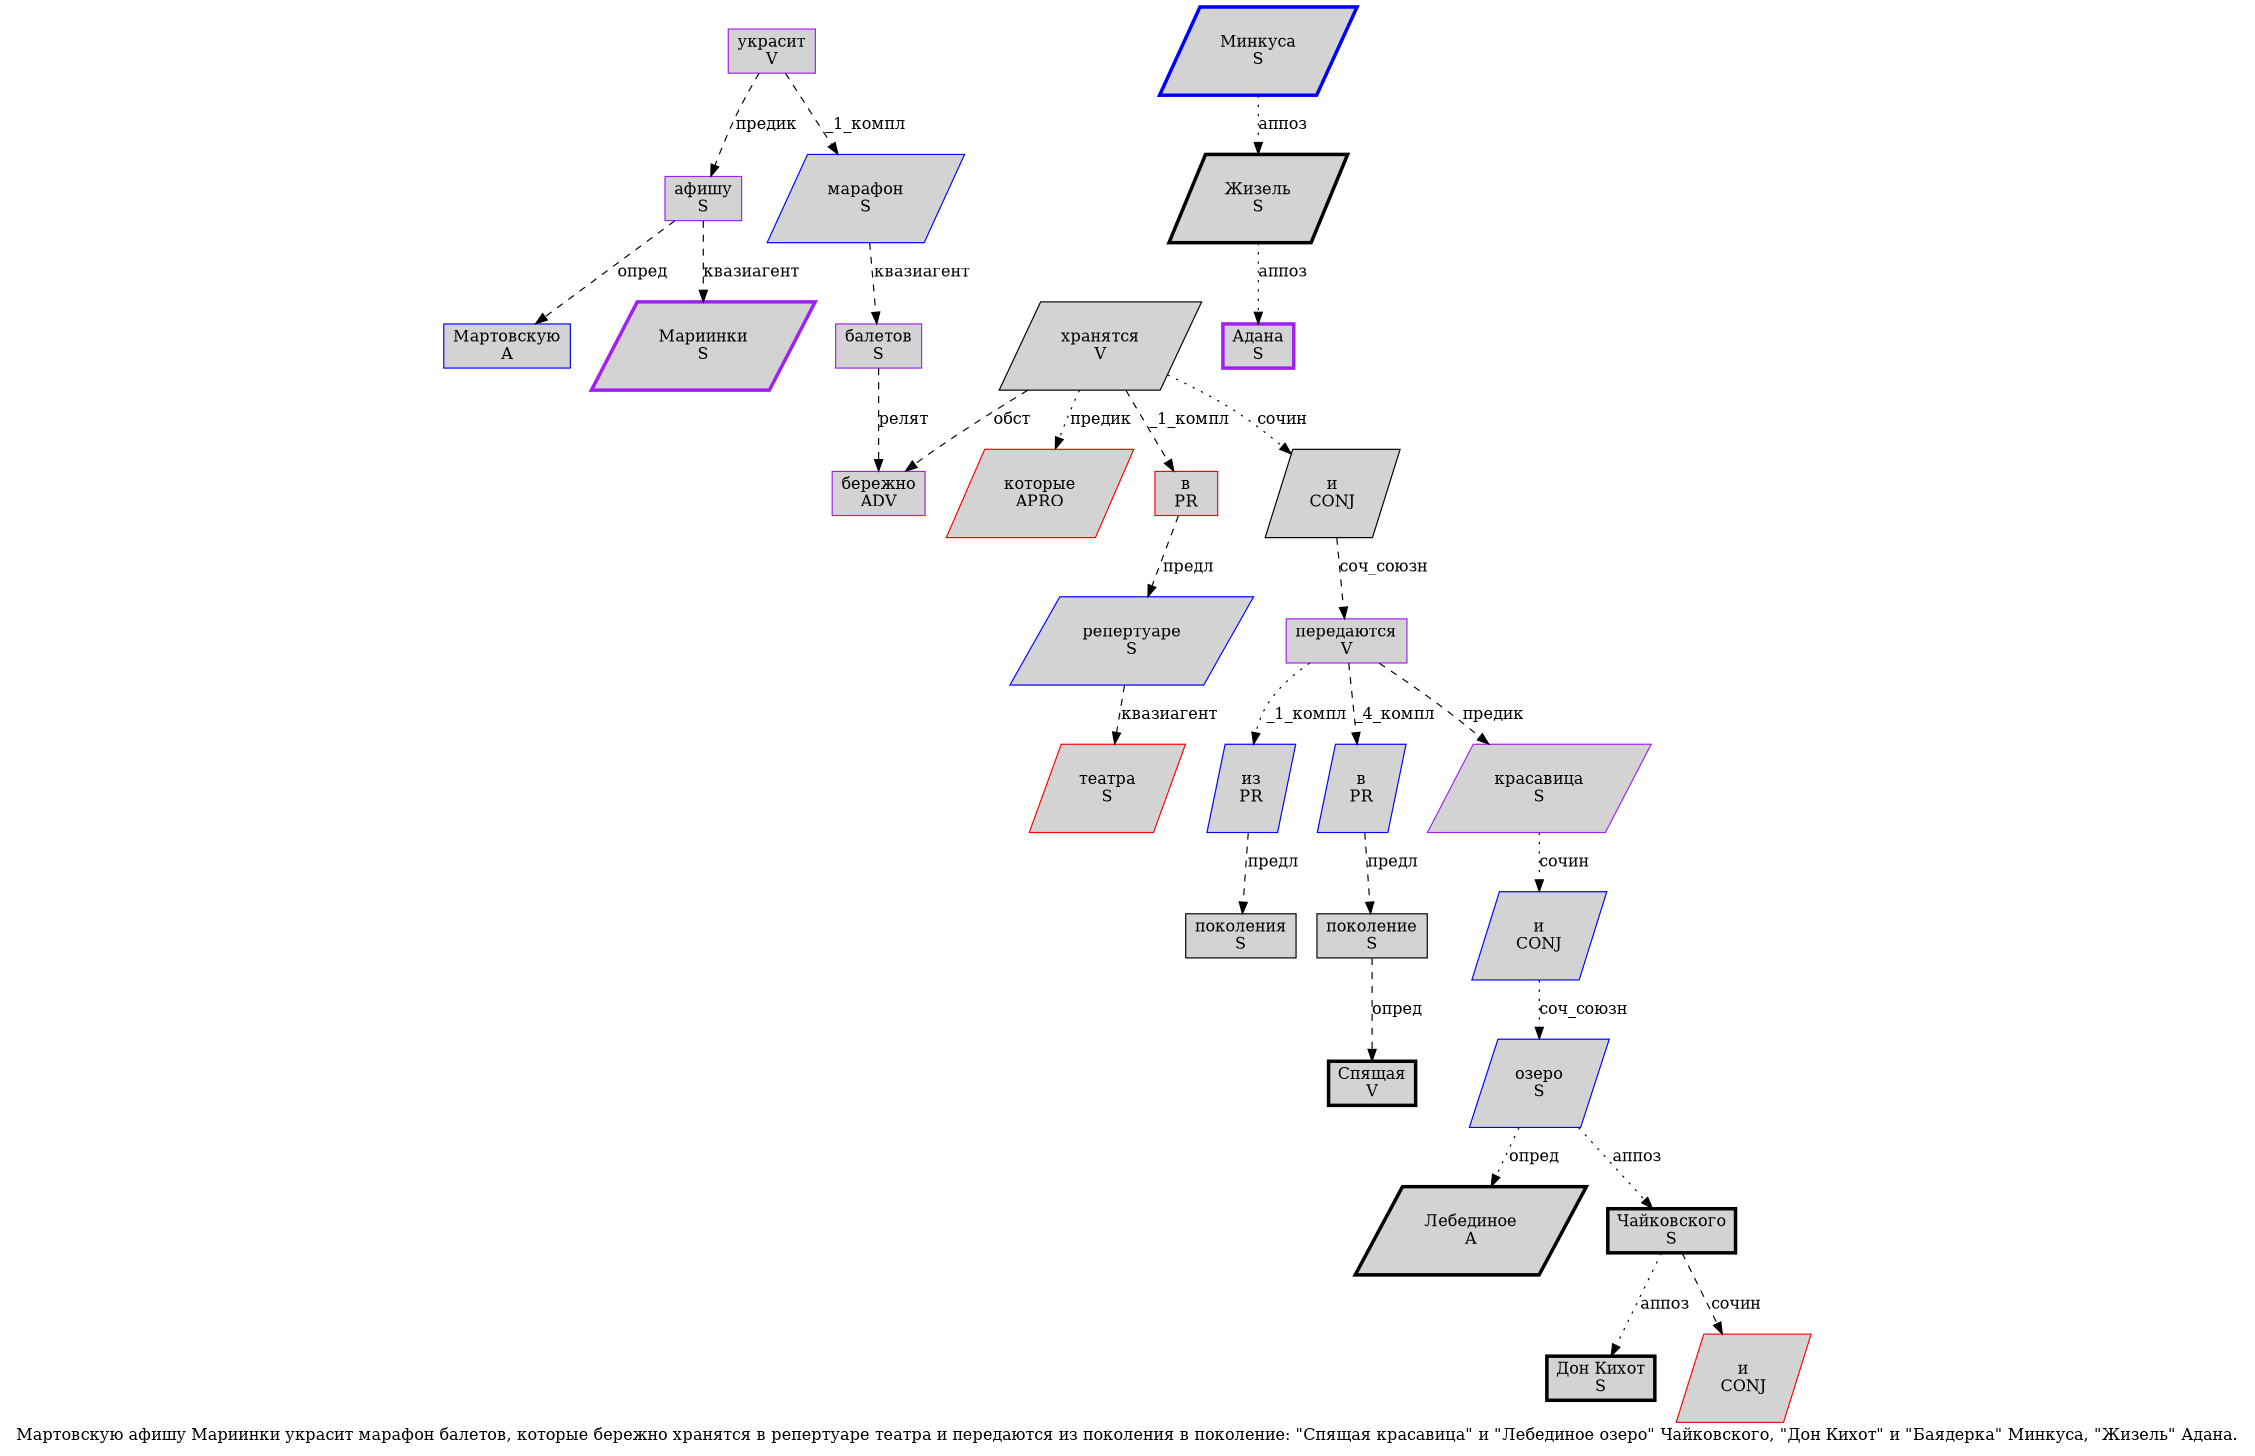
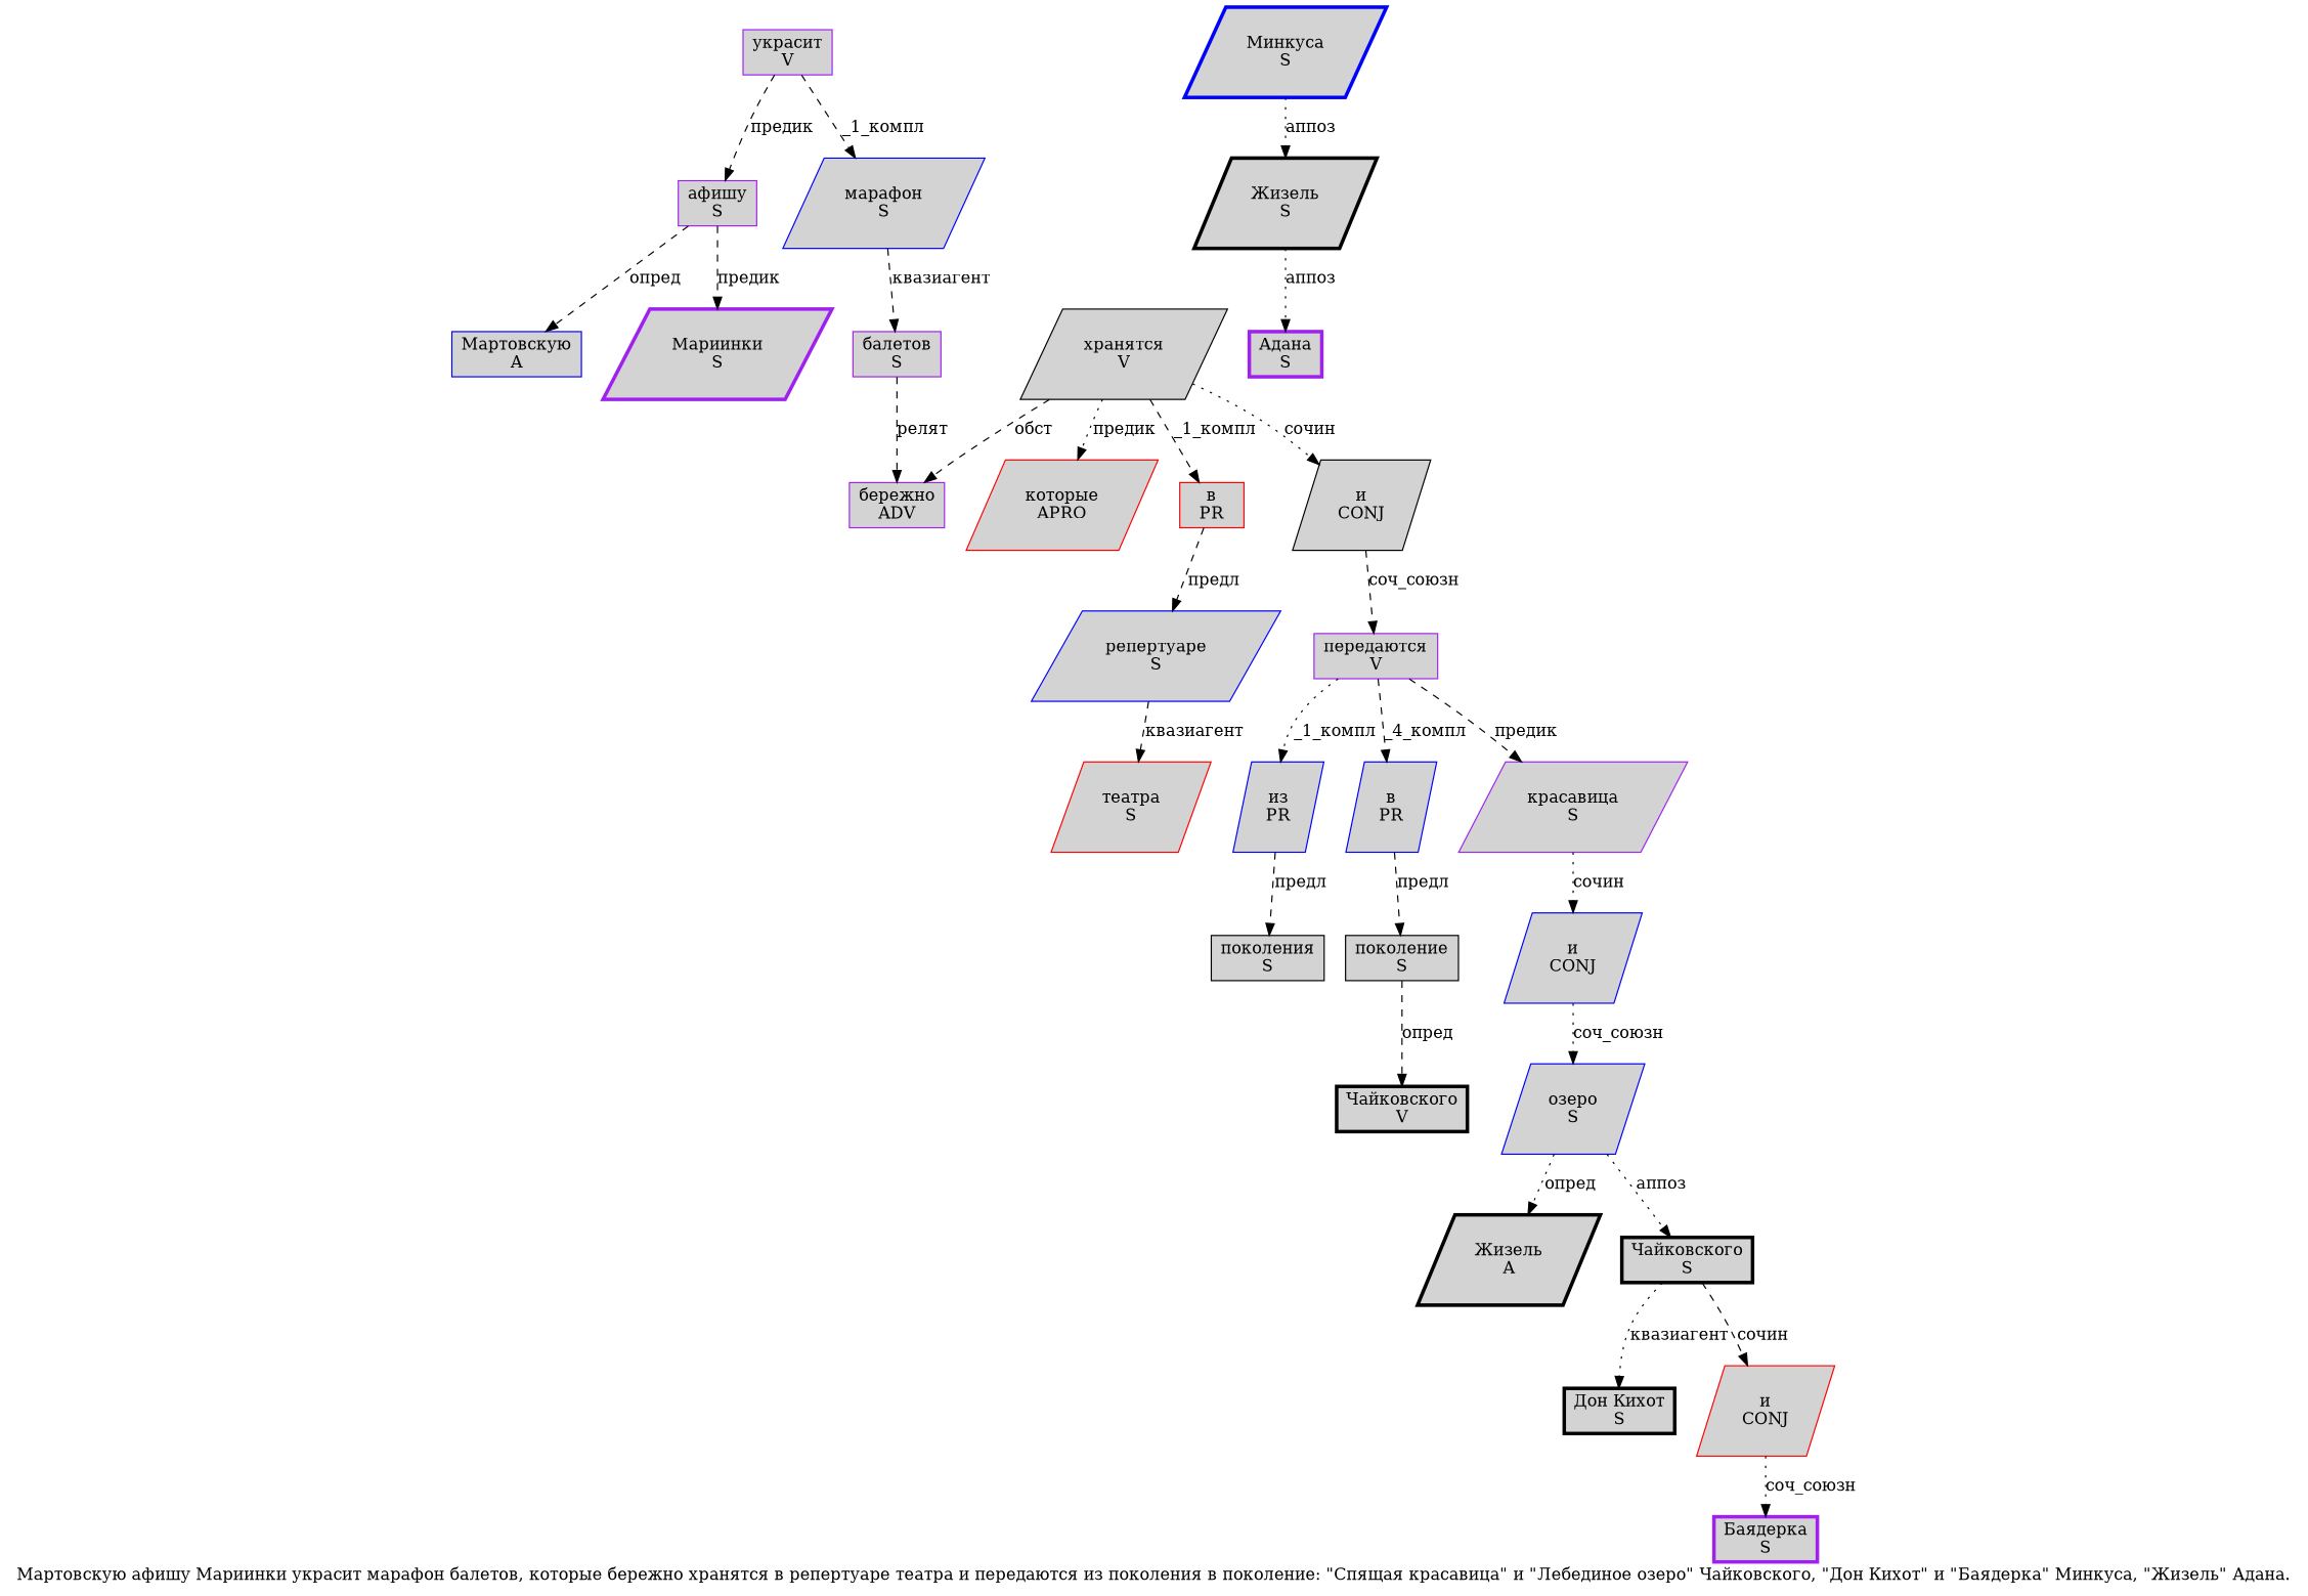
  digraph {
    label="Мартовскую афишу Мариинки украсит марафон балетов, которые бережно хранятся в репертуаре театра и передаются из поколения в поколение: \"Спящая красавица\" и \"Лебединое озеро\" Чайковского, \"Дон Кихот\" и \"Баядерка\" Минкуса, \"Жизель\" Адана."
    node [color=purple fillcolor=lightgray penwidth=1 shape=parallelogram style=filled]
    edge [style=dashed]
    n1 [color=blue label="Мартовскую\nA" shape=box]
    n2 [label="афишу\nS" shape=box]
    n3 [label="Мариинки\nS" penwidth=3]
    n4 [label="украсит\nV" shape=box]
    n5 [color=blue label="марафон\nS"]
    n6 [label="балетов\nS" shape=box]
    n7 [label="бережно\nADV" shape=box]
    n8 [color=black label="хранятся\nV"]
    n9 [color=red label="которые\nAPRO"]
    n10 [color=red label="в\nPR" shape=box]
    n11 [color=black label="и\nCONJ"]
    n12 [color=blue label="репертуаре\nS"]
    n13 [label="передаются\nV" shape=box]
    n14 [color=red label="театра\nS"]
    n15 [color=blue label="из\nPR"]
    n16 [color=blue label="в\nPR"]
    n17 [label="красавица\nS"]
    n18 [color=black label="поколения\nS" shape=box]
    n19 [color=black label="поколение\nS" shape=box]
    n20 [color=blue label="и\nCONJ"]
-   n21 [color=black label="Спящая\nV" penwidth=3 shape=box]
+   n21 [color=black label="Чайковского\nV" penwidth=3 shape=box]
    n22 [color=blue label="озеро\nS"]
-   n23 [color=black label="Лебединое\nA" penwidth=3]
+   n23 [color=black label="Жизель\nA" penwidth=3]
    n24 [color=black label="Чайковского\nS" penwidth=3 shape=box]
    n25 [color=black label="Дон Кихот\nS" penwidth=3 shape=box]
    n26 [color=red label="и\nCONJ"]
+   n27 [label="Баядерка\nS" penwidth=3 shape=box]
    n28 [color=blue label="Минкуса\nS" penwidth=3]
    n29 [color=black label="Жизель\nS" penwidth=3]
    n30 [label="Адана\nS" penwidth=3 shape=box]
    n2 -> n1 [label="опред"]
-   n2 -> n3 [label="квазиагент"]
+   n2 -> n3 [label="предик"]
    n4 -> n2 [label="предик"]
    n4 -> n5 [label="_1_компл"]
    n5 -> n6 [label="квазиагент"]
    n6 -> n7 [label="релят"]
    n8 -> n7 [label="обст"]
    n8 -> n9 [label="предик" style=dotted]
    n8 -> n10 [label="_1_компл"]
    n8 -> n11 [label="сочин" style=dotted]
    n10 -> n12 [label="предл"]
    n11 -> n13 [label="соч_союзн"]
    n12 -> n14 [label="квазиагент"]
    n13 -> n15 [label="_1_компл" style=dotted]
    n13 -> n16 [label="_4_компл"]
    n13 -> n17 [label="предик"]
    n15 -> n18 [label="предл"]
    n16 -> n19 [label="предл"]
    n17 -> n20 [label="сочин" style=dotted]
    n19 -> n21 [label="опред"]
    n20 -> n22 [label="соч_союзн" style=dotted]
    n22 -> n23 [label="опред" style=dotted]
    n22 -> n24 [label="аппоз" style=dotted]
-   n24 -> n25 [label="аппоз" style=dotted]
+   n24 -> n25 [label="квазиагент" style=dotted]
    n24 -> n26 [label="сочин"]
+   n26 -> n27 [label="соч_союзн" style=dotted]
    n28 -> n29 [label="аппоз" style=dotted]
    n29 -> n30 [label="аппоз" style=dotted]
  }
